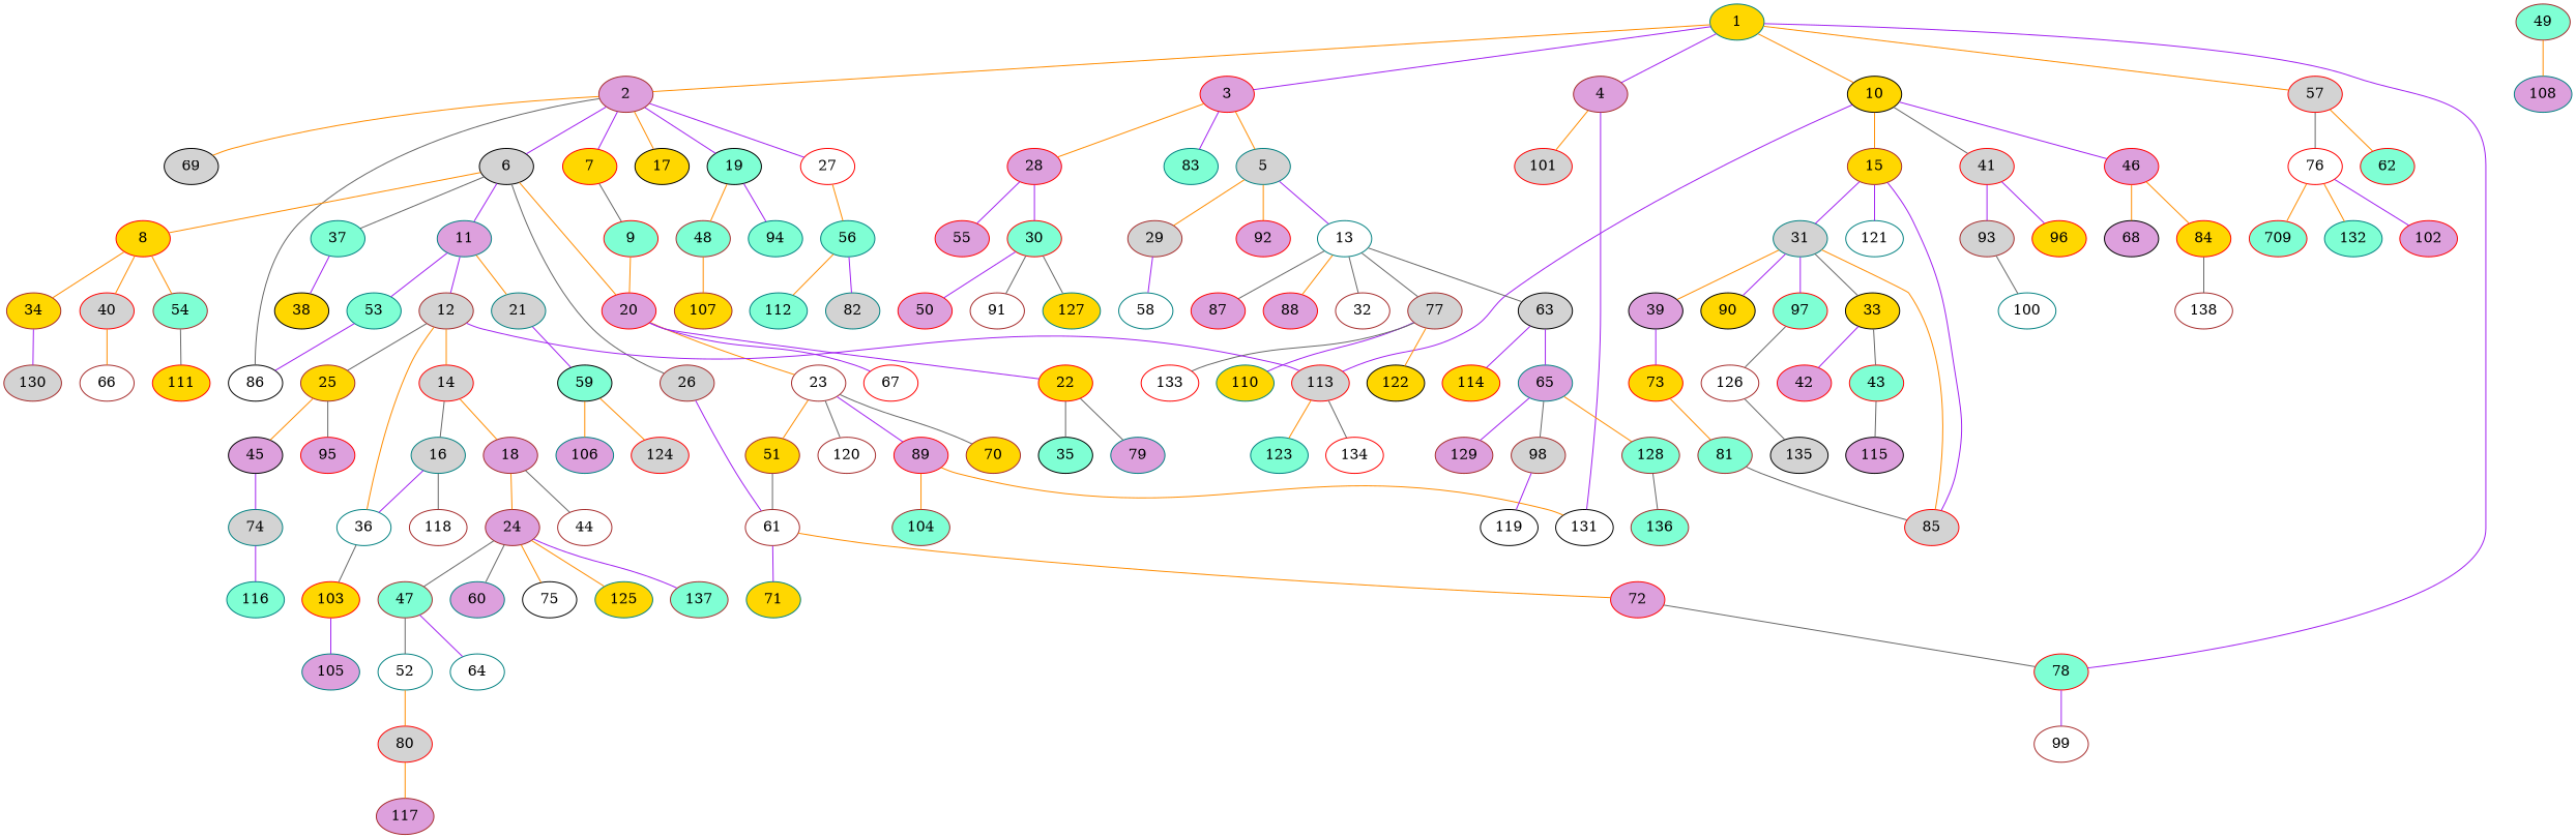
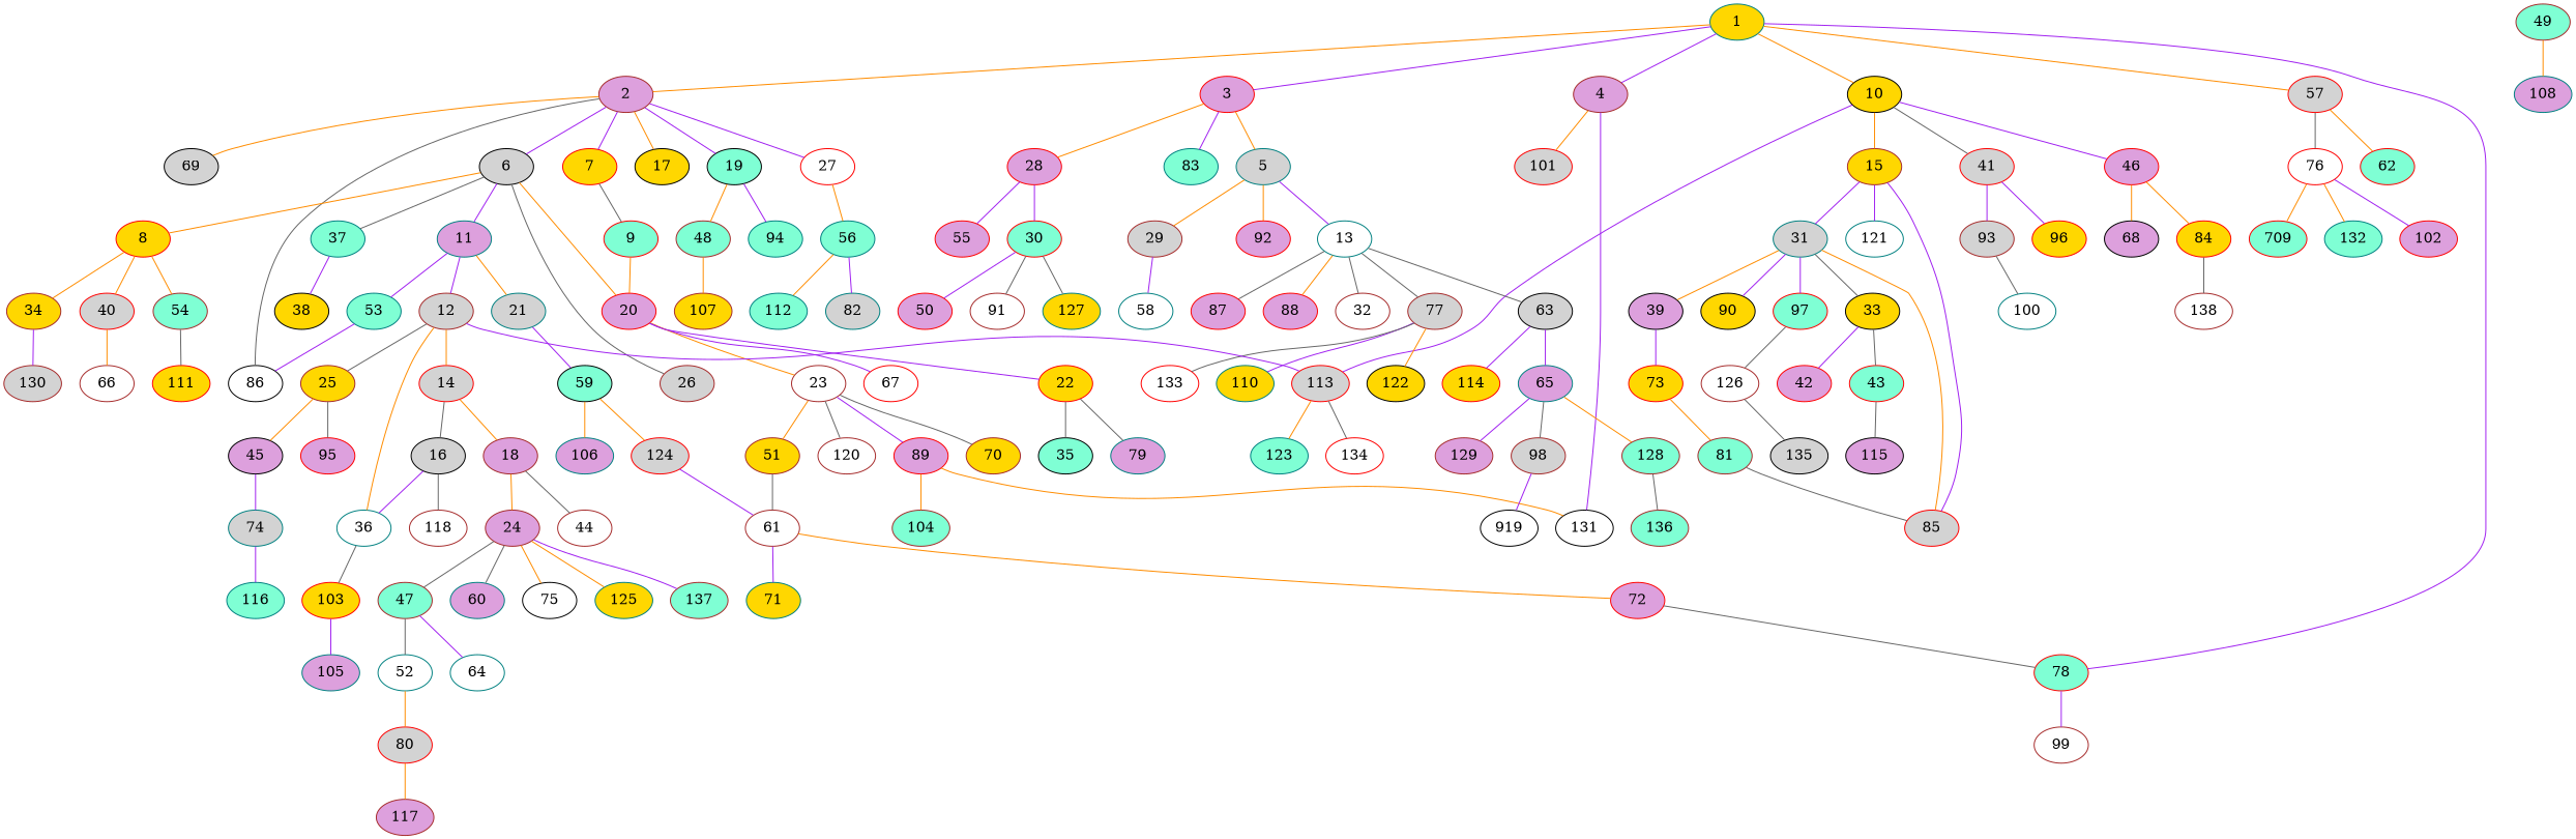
  graph {
    node [color=red fillcolor=plum style=filled]
    edge [color=purple]
    1 [color=teal fillcolor=gold]
    2 [color=brown]
    3
    4 [color=brown]
    10 [color=black fillcolor=gold]
    57 [fillcolor=lightgrey]
    78 [fillcolor=aquamarine]
    6 [color=black fillcolor=lightgrey]
    7 [fillcolor=gold]
    17 [color=black fillcolor=gold]
    19 [color=black fillcolor=aquamarine]
    27 [fillcolor=white]
    69 [color=black fillcolor=lightgrey]
    86 [color=black fillcolor=white]
    5 [color=teal fillcolor=lightgrey]
    28
    83 [color=teal fillcolor=aquamarine]
    101 [fillcolor=lightgrey]
    131 [color=black fillcolor=white]
    15 [color=brown fillcolor=gold]
    41 [fillcolor=lightgrey]
    46
    113 [fillcolor=lightgrey]
    62 [fillcolor=aquamarine]
    76 [fillcolor=white]
    99 [color=brown fillcolor=white]
    8 [fillcolor=gold]
    11 [color=teal]
    20
    26 [color=brown fillcolor=lightgrey]
    37 [color=teal fillcolor=aquamarine]
    9 [fillcolor=aquamarine]
    48 [color=brown fillcolor=aquamarine]
    94 [color=teal fillcolor=aquamarine]
    56 [color=teal fillcolor=aquamarine]
    13 [color=teal fillcolor=white]
    29 [color=brown fillcolor=lightgrey]
    92
    30 [fillcolor=aquamarine]
    55
    32 [color=brown fillcolor=white]
    63 [color=black fillcolor=lightgrey]
    77 [color=brown fillcolor=lightgrey]
    87
    88
    58 [color=teal fillcolor=white]
    34 [color=brown fillcolor=gold]
    40 [fillcolor=lightgrey]
    54 [color=brown fillcolor=aquamarine]
    12 [color=brown fillcolor=lightgrey]
    21 [color=teal fillcolor=lightgrey]
    53 [color=teal fillcolor=aquamarine]
    22 [fillcolor=gold]
    23 [color=brown fillcolor=white]
    67 [fillcolor=white]
    61 [color=brown fillcolor=white]
    38 [color=black fillcolor=gold]
    130 [color=brown fillcolor=lightgrey]
    66 [color=brown fillcolor=white]
    111 [fillcolor=gold]
    31 [color=teal fillcolor=lightgrey]
    85 [fillcolor=lightgrey]
    121 [color=teal fillcolor=white]
    93 [color=brown fillcolor=lightgrey]
    96 [fillcolor=gold]
    68 [color=black]
    84 [fillcolor=gold]
    123 [color=teal fillcolor=aquamarine]
    134 [fillcolor=white]
    14 [fillcolor=lightgrey]
    25 [color=brown fillcolor=gold]
    36 [color=teal fillcolor=white]
    59 [color=black fillcolor=aquamarine]
-   16 [color=teal fillcolor=lightgrey]
+   16 [color=black fillcolor=lightgrey]
    18 [color=brown]
    45 [color=black]
    95
    103 [fillcolor=gold]
    65 [color=teal]
    114 [fillcolor=gold]
    110 [color=teal fillcolor=gold]
    122 [color=black fillcolor=gold]
    133 [fillcolor=white]
    118 [color=brown fillcolor=white]
    24 [color=brown]
    44 [color=brown fillcolor=white]
    33 [color=black fillcolor=gold]
    39 [color=black]
    90 [color=black fillcolor=gold]
    97 [fillcolor=aquamarine]
    47 [color=brown fillcolor=aquamarine]
    60 [color=teal]
    75 [color=black fillcolor=white]
    125 [color=teal fillcolor=gold]
    137 [color=brown fillcolor=aquamarine]
    107 [color=brown fillcolor=gold]
    35 [color=black fillcolor=aquamarine]
    79 [color=teal]
    51 [color=brown fillcolor=gold]
    70 [color=brown fillcolor=gold]
    89
    120 [color=brown fillcolor=white]
    106 [color=teal]
    124 [fillcolor=lightgrey]
    104 [color=brown fillcolor=aquamarine]
    52 [color=teal fillcolor=white]
    64 [color=teal fillcolor=white]
    74 [color=teal fillcolor=lightgrey]
    71 [color=teal fillcolor=gold]
    72
    82 [color=teal fillcolor=lightgrey]
    112 [color=teal fillcolor=aquamarine]
    50
    91 [color=brown fillcolor=white]
    127 [color=teal fillcolor=gold]
    42
    43 [fillcolor=aquamarine]
    73 [fillcolor=gold]
    126 [color=brown fillcolor=white]
    115 [color=black]
    105 [color=teal]
    49 [color=brown fillcolor=aquamarine]
    108 [color=teal]
    81 [color=brown fillcolor=aquamarine]
    100 [color=teal fillcolor=white]
    116 [color=teal fillcolor=aquamarine]
    138 [color=brown fillcolor=white]
    80 [fillcolor=lightgrey]
    117 [color=brown]
    102
    n131 [fillcolor=aquamarine label=709]
    132 [color=teal fillcolor=aquamarine]
    98 [color=brown fillcolor=lightgrey]
    128 [color=brown fillcolor=aquamarine]
    129 [color=brown]
-   119 [color=black fillcolor=white]
+   119 [color=black fillcolor=white label=919]
    136 [color=brown fillcolor=aquamarine]
    135 [color=black fillcolor=lightgrey]
    1 -- 2 [color=darkorange]
    1 -- 3
    1 -- 4
    1 -- 10 [color=darkorange]
    1 -- 57 [color=darkorange]
    1 -- 78
    2 -- 6
    2 -- 7
    2 -- 17 [color=darkorange]
    2 -- 19
    2 -- 27
    2 -- 69 [color=darkorange]
    2 -- 86 [color=gray40]
    3 -- 5 [color=darkorange]
    3 -- 28 [color=darkorange]
    3 -- 83
    4 -- 101 [color=darkorange]
    4 -- 131
    10 -- 15 [color=darkorange]
    10 -- 41 [color=gray40]
    10 -- 46
    10 -- 113
    57 -- 62 [color=darkorange]
    57 -- 76 [color=gray40]
    78 -- 99
    6 -- 8 [color=darkorange]
    6 -- 11
    6 -- 20 [color=darkorange]
    6 -- 26 [color=gray40]
    6 -- 37 [color=gray40]
    7 -- 9 [color=gray40]
    19 -- 48 [color=darkorange]
    19 -- 94
    27 -- 56 [color=darkorange]
    5 -- 13
    5 -- 29 [color=darkorange]
    5 -- 92 [color=darkorange]
    28 -- 30
    28 -- 55
    15 -- 31
    15 -- 85
    15 -- 121
    41 -- 93
    41 -- 96
    46 -- 68 [color=darkorange]
    46 -- 84 [color=darkorange]
    113 -- 123 [color=darkorange]
    113 -- 134 [color=gray40]
    76 -- 102
    76 -- n131 [color=darkorange]
    76 -- 132 [color=darkorange]
    8 -- 34 [color=darkorange]
    8 -- 40 [color=darkorange]
    8 -- 54 [color=darkorange]
    11 -- 12
    11 -- 21 [color=darkorange]
    11 -- 53
    20 -- 22
    20 -- 23 [color=darkorange]
    20 -- 67
-   26 -- 61
+   124 -- 61
    37 -- 38
    9 -- 20 [color=darkorange]
    48 -- 107 [color=darkorange]
    56 -- 82
    56 -- 112 [color=darkorange]
    13 -- 32 [color=gray40]
    13 -- 63 [color=gray40]
    13 -- 77 [color=gray40]
    13 -- 87 [color=gray40]
    13 -- 88 [color=darkorange]
    29 -- 58
    30 -- 50
    30 -- 91 [color=gray40]
    30 -- 127 [color=gray40]
    63 -- 65
    63 -- 114
    77 -- 110
    77 -- 122 [color=darkorange]
    77 -- 133 [color=gray40]
    34 -- 130
    40 -- 66 [color=darkorange]
    54 -- 111 [color=gray40]
    12 -- 113
    12 -- 14 [color=darkorange]
    12 -- 25 [color=gray40]
    12 -- 36 [color=darkorange]
    21 -- 59
    53 -- 86
    22 -- 35 [color=gray40]
    22 -- 79 [color=gray40]
    23 -- 51 [color=darkorange]
    23 -- 70 [color=gray40]
    23 -- 89
    23 -- 120 [color=gray40]
    61 -- 71
    61 -- 72 [color=darkorange]
    31 -- 85 [color=darkorange]
    31 -- 33 [color=gray40]
    31 -- 39 [color=darkorange]
    31 -- 90
    31 -- 97
    93 -- 100 [color=gray40]
    84 -- 138 [color=gray40]
    14 -- 16 [color=gray40]
    14 -- 18 [color=darkorange]
    25 -- 45 [color=darkorange]
    25 -- 95 [color=gray40]
    36 -- 103 [color=gray40]
    59 -- 106 [color=darkorange]
    59 -- 124 [color=darkorange]
    16 -- 36
    16 -- 118 [color=gray40]
    18 -- 24 [color=darkorange]
    18 -- 44 [color=gray40]
    45 -- 74
    103 -- 105
    65 -- 98 [color=gray40]
    65 -- 128 [color=darkorange]
    65 -- 129
    24 -- 47 [color=gray40]
    24 -- 60 [color=gray40]
    24 -- 75 [color=darkorange]
    24 -- 125 [color=darkorange]
    24 -- 137
    33 -- 42
    33 -- 43 [color=gray40]
    39 -- 73
    97 -- 126 [color=gray40]
    47 -- 52 [color=gray40]
    47 -- 64
    51 -- 61 [color=gray40]
    89 -- 131 [color=darkorange]
    89 -- 104 [color=darkorange]
    52 -- 80 [color=darkorange]
    74 -- 116
    72 -- 78 [color=gray40]
    43 -- 115 [color=gray40]
    73 -- 81 [color=darkorange]
    126 -- 135 [color=gray40]
    49 -- 108 [color=darkorange]
    81 -- 85 [color=gray40]
    80 -- 117 [color=darkorange]
    98 -- 119
    128 -- 136 [color=gray40]
  }
